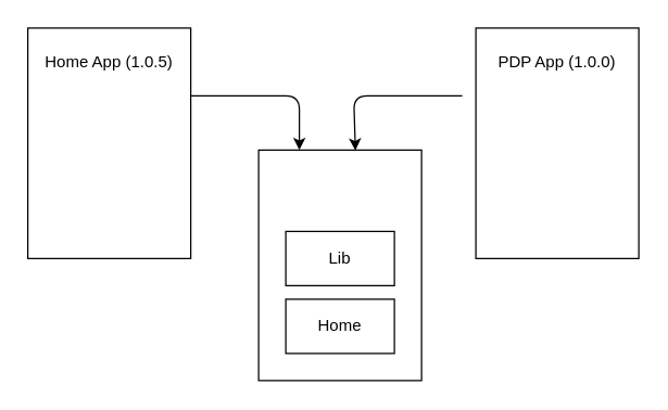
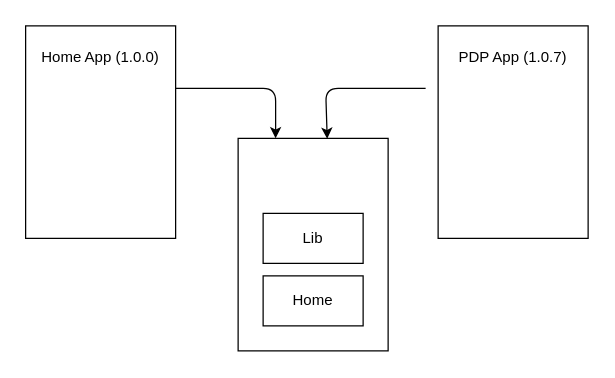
  <mxCell id="0" />
  <mxCell id="1" parent="0" />
  <mxCell id="2" style="edgeStyle=none;html=1;entryX=0.25;entryY=0;entryDx=0;entryDy=0;entryPerimeter=0;" parent="1" target="6" edge="1"><mxGeometry relative="1" as="geometry"><mxPoint x="130" y="70" as="sourcePoint" /><mxPoint x="220" y="100" as="targetPoint" /><Array as="points"><mxPoint x="180" y="70" /><mxPoint x="220" y="70" /></Array></mxGeometry></mxCell>
  <mxCell id="3" value="" style="rounded=0;whiteSpace=wrap;html=1;" parent="1" vertex="1"><mxGeometry x="20" y="20" width="120" height="170" as="geometry" /></mxCell>
  <mxCell id="4" style="edgeStyle=none;html=1;entryX=0.594;entryY=0.002;entryDx=0;entryDy=0;entryPerimeter=0;" parent="1" target="6" edge="1"><mxGeometry relative="1" as="geometry"><mxPoint x="340" y="70" as="sourcePoint" /><Array as="points"><mxPoint x="300" y="70" /><mxPoint x="260" y="70" /></Array></mxGeometry></mxCell>
  <mxCell id="5" value="" style="rounded=0;whiteSpace=wrap;html=1;" parent="1" vertex="1"><mxGeometry x="350" y="20" width="120" height="170" as="geometry" /></mxCell>
  <mxCell id="6" value="" style="rounded=0;whiteSpace=wrap;html=1;" parent="1" vertex="1"><mxGeometry x="190" y="110" width="120" height="170" as="geometry" /></mxCell>
- <mxCell id="7" value="Home App (1.0.5)" style="text;strokeColor=none;align=center;fillColor=none;html=1;verticalAlign=middle;whiteSpace=wrap;rounded=0;" parent="1" vertex="1"><mxGeometry x="20" y="30" width="120" height="30" as="geometry" /></mxCell>
- <mxCell id="8" value="PDP App (1.0.0)" style="text;strokeColor=none;align=center;fillColor=none;html=1;verticalAlign=middle;whiteSpace=wrap;rounded=0;" parent="1" vertex="1"><mxGeometry x="350" y="30" width="120" height="30" as="geometry" /></mxCell>
+ <mxCell id="7" value="Home App (1.0.0)" style="text;strokeColor=none;align=center;fillColor=none;html=1;verticalAlign=middle;whiteSpace=wrap;rounded=0;" parent="1" vertex="1"><mxGeometry x="20" y="30" width="120" height="30" as="geometry" /></mxCell>
+ <mxCell id="8" value="PDP App (1.0.7)" style="text;strokeColor=none;align=center;fillColor=none;html=1;verticalAlign=middle;whiteSpace=wrap;rounded=0;" parent="1" vertex="1"><mxGeometry x="350" y="30" width="120" height="30" as="geometry" /></mxCell>
  <mxCell id="9" value="" style="rounded=0;whiteSpace=wrap;html=1;" parent="1" vertex="1"><mxGeometry x="210" y="170" width="80" height="40" as="geometry" /></mxCell>
  <mxCell id="10" value="" style="rounded=0;whiteSpace=wrap;html=1;" parent="1" vertex="1"><mxGeometry x="210" y="220" width="80" height="40" as="geometry" /></mxCell>
  <mxCell id="11" value="Lib" style="text;strokeColor=none;align=center;fillColor=none;html=1;verticalAlign=middle;whiteSpace=wrap;rounded=0;" parent="1" vertex="1"><mxGeometry x="190" y="175" width="120" height="30" as="geometry" /></mxCell>
  <mxCell id="12" value="Home" style="text;strokeColor=none;align=center;fillColor=none;html=1;verticalAlign=middle;whiteSpace=wrap;rounded=0;" parent="1" vertex="1"><mxGeometry x="190" y="225" width="120" height="30" as="geometry" /></mxCell>
